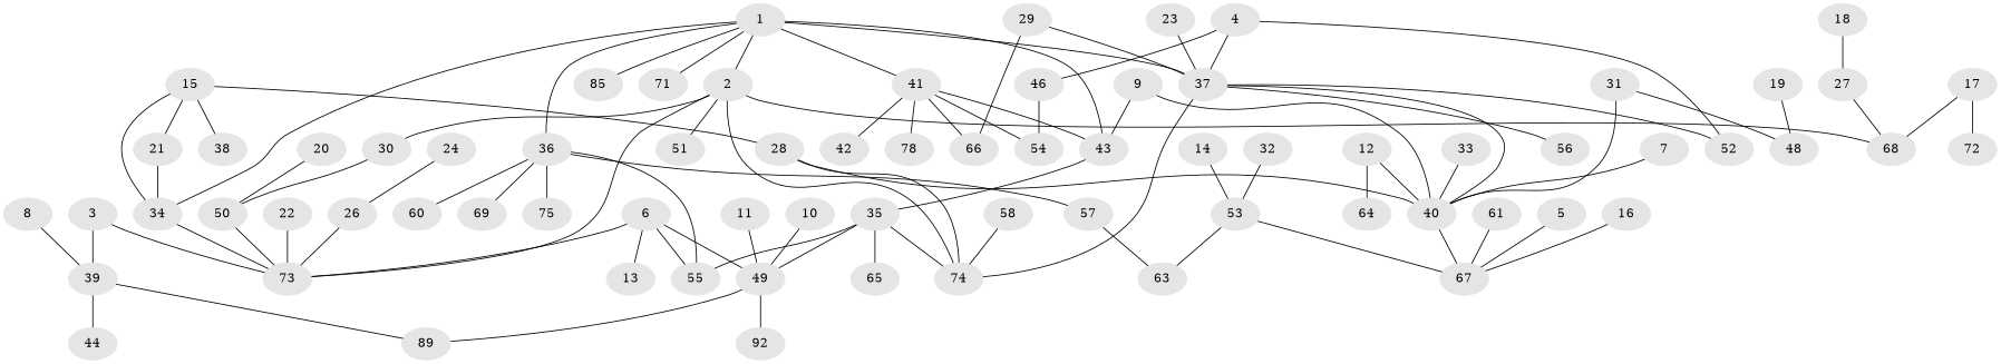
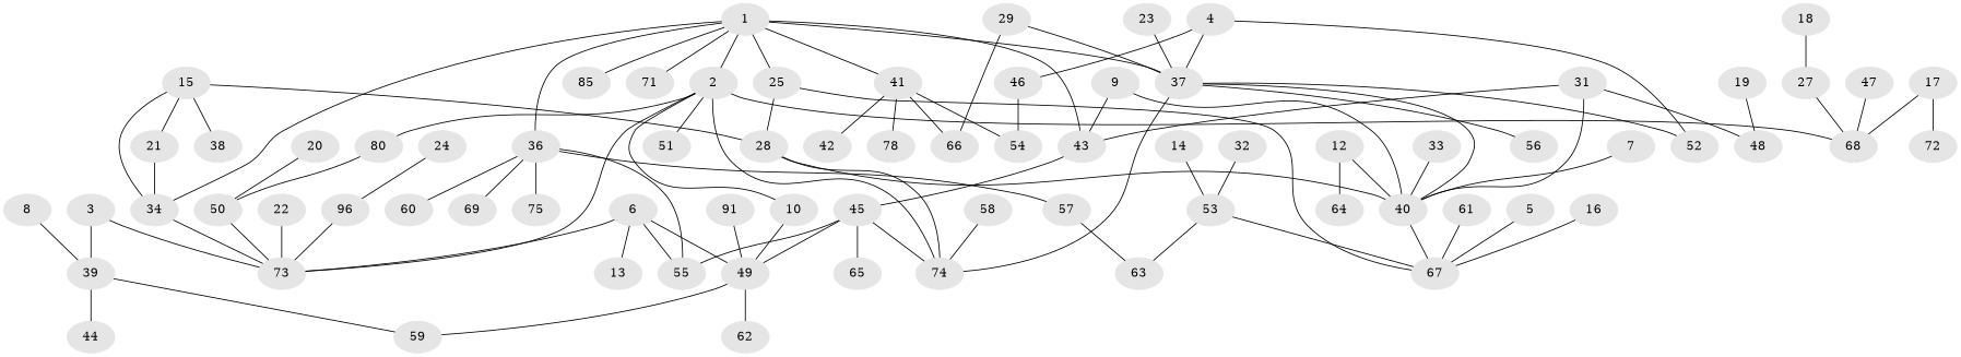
  graph {
    node [color=gray90 style=filled]
    edge [weight=1.0]
    1
    2
+   25
    34
    n5 [label=85]
    36
    37
    41
    43
    71
    10
-   30
+   30 [label=80]
    51
    68
    73
    74
    67
    28
    55
    57
    60
    69
    75
    52
    40
    56
    66
    42
    54
    n30 [label=78]
-   45 [label=35]
+   45
    49
    50
    3
    39
    44
-   59 [label=89]
+   59
    4
    46
    5
    6
    13
-   62 [label=92]
+   62
    7
    8
    9
-   11
+   11 [label=91]
    12
    64
    14
    53
    63
    15
    38
    21
    16
    17
    72
    18
    27
    19
    48
    20
    22
    23
    24
-   26
+   26 [label=96]
    29
    31
    32
    33
    65
+   47
    58
    61
    1 -- 2
+   1 -- 25
    1 -- 34
    1 -- n5
    1 -- 36
    1 -- 37 [weight=2.0]
    1 -- 41
    1 -- 43
    1 -- 71
+   2 -- 10
    2 -- 30
    2 -- 51
    2 -- 68
    2 -- 73
    2 -- 74
+   25 -- 67
+   25 -- 28
    34 -- 73
    36 -- 55
    36 -- 57
    36 -- 60
    36 -- 69
    36 -- 75
    37 -- 74
    37 -- 52
    37 -- 40
    37 -- 56
    41 -- 66
    41 -- 42
    41 -- 54
    41 -- n30
    43 -- 45
    10 -- 49
    30 -- 50
    28 -- 74
    28 -- 40
    57 -- 63
    40 -- 67
    45 -- 74
    45 -- 55
    45 -- 49
    45 -- 65
    49 -- 59
    49 -- 62
    50 -- 73
    3 -- 73
    3 -- 39
    39 -- 44
    39 -- 59
    4 -- 37
    4 -- 52
    4 -- 46
    46 -- 54
    5 -- 67
    6 -- 73
    6 -- 55
    6 -- 49
    6 -- 13
    7 -- 40
    8 -- 39
    9 -- 43
    9 -- 40
    11 -- 49
    12 -- 40
    12 -- 64
    14 -- 53
    53 -- 67
    53 -- 63
    15 -- 34
    15 -- 28
    15 -- 38
    15 -- 21
    21 -- 34
    16 -- 67
    17 -- 68
    17 -- 72
    18 -- 27
    27 -- 68
    19 -- 48
    20 -- 50
    22 -- 73
    23 -- 37
    24 -- 26
    26 -- 73
    29 -- 37
    29 -- 66
-   41 -- 43
+   31 -- 43
    31 -- 40
    31 -- 48
    32 -- 53
    33 -- 40
+   47 -- 68
    58 -- 74
    61 -- 67
  }
